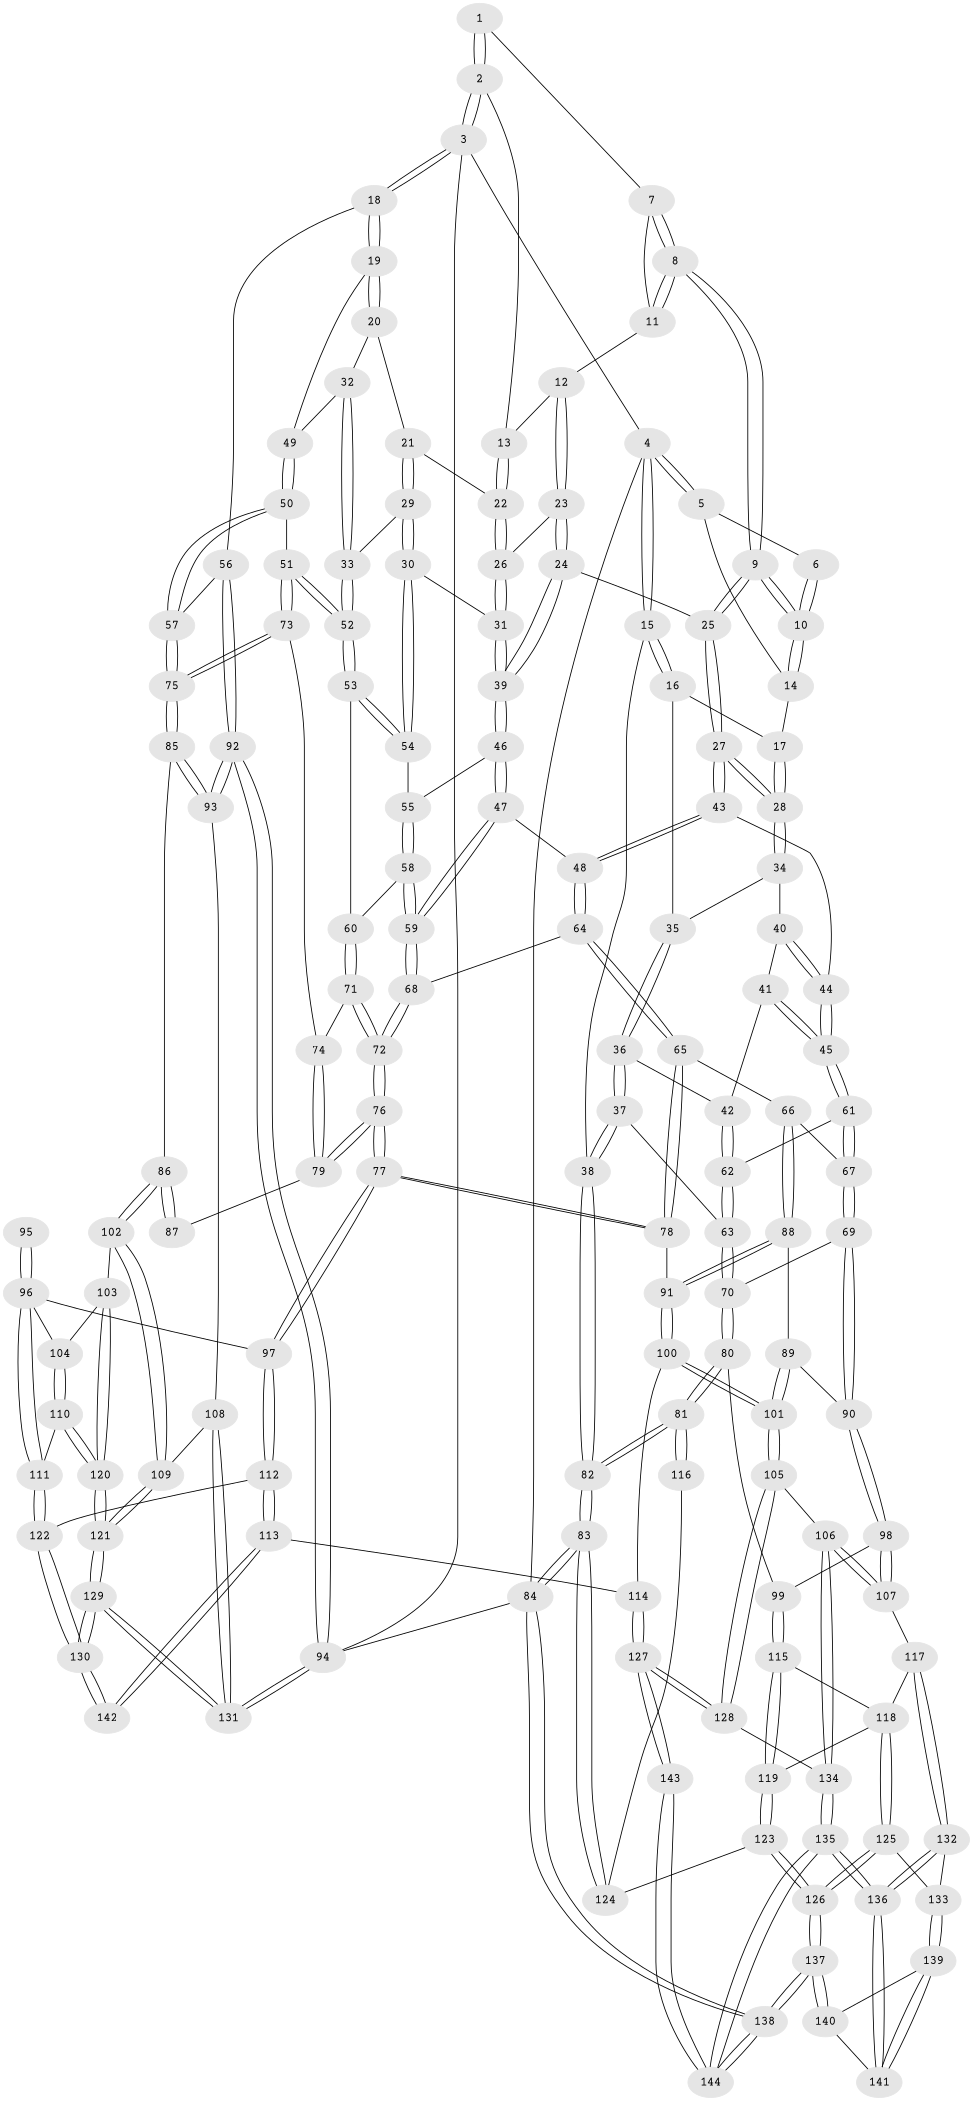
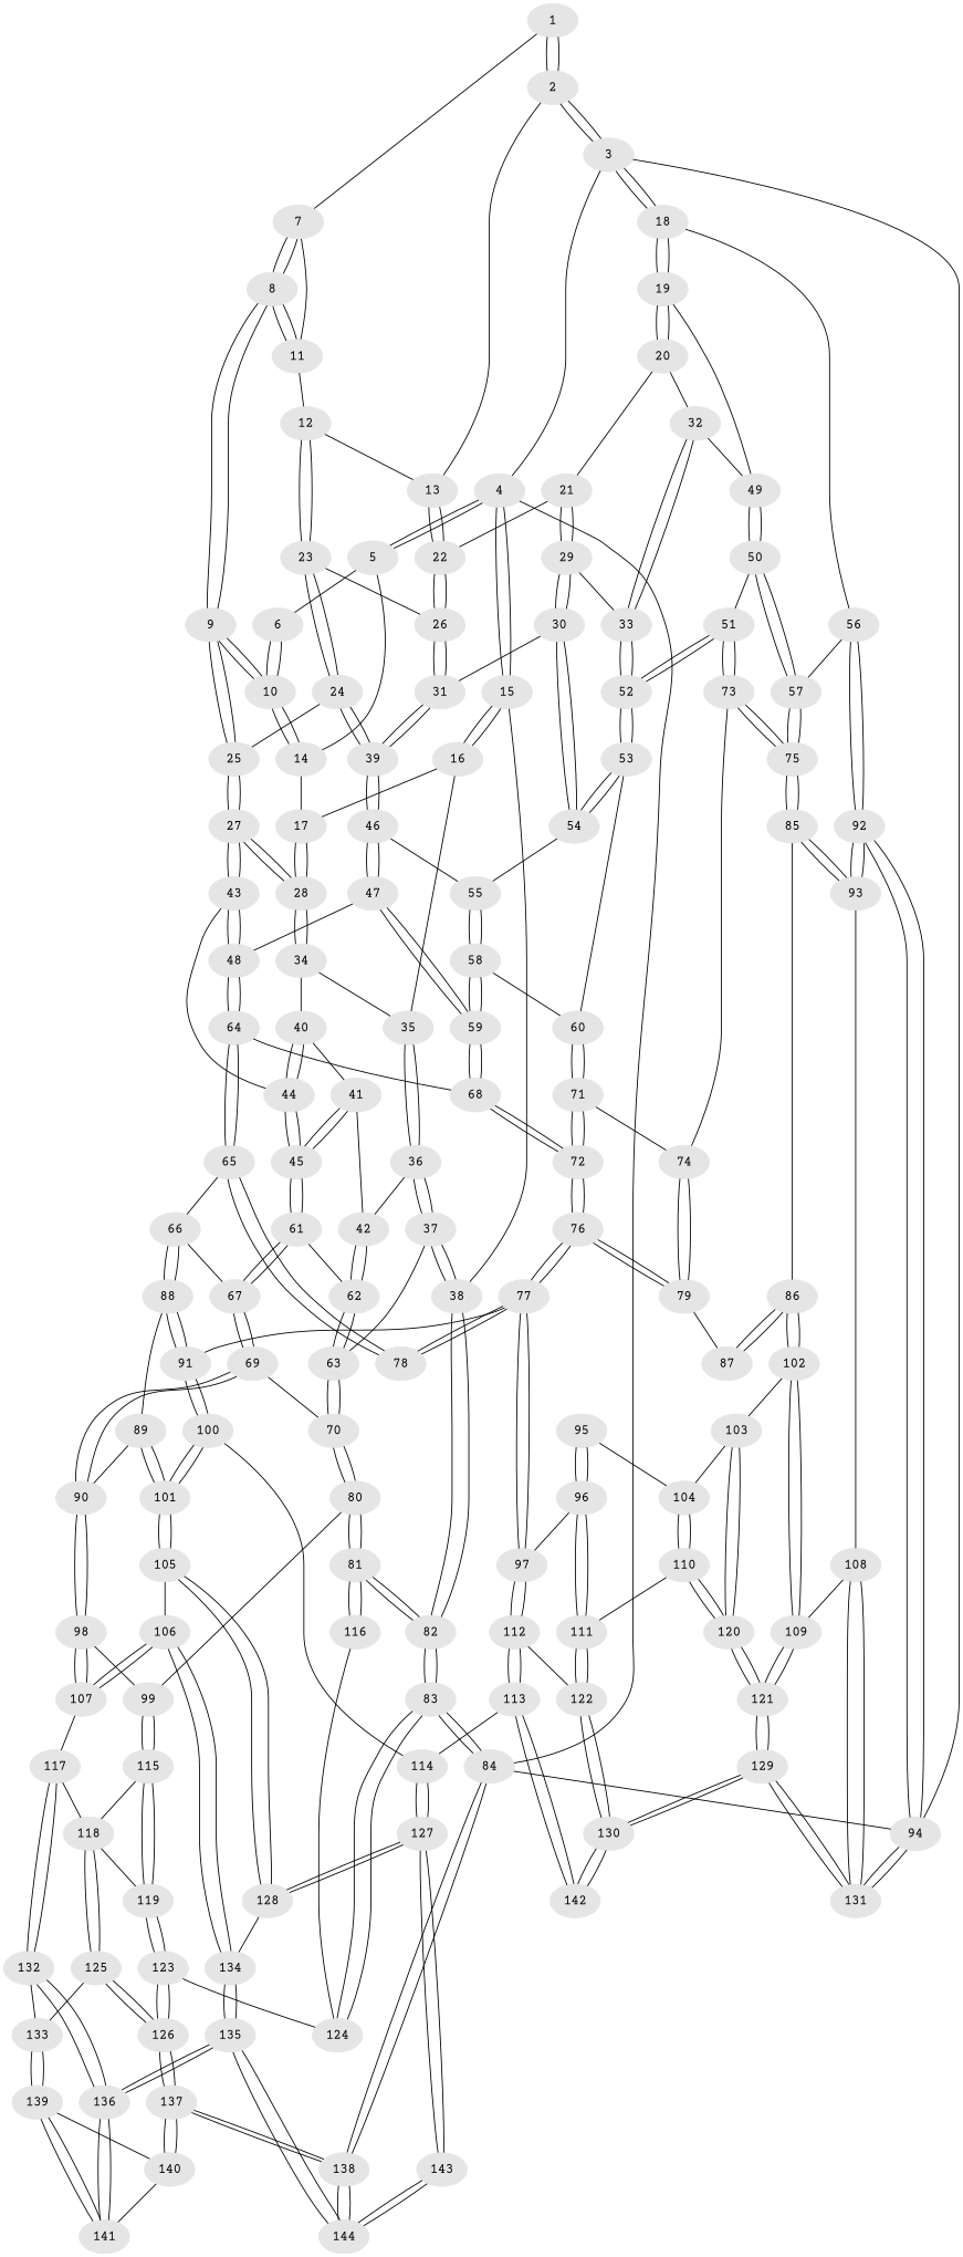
  graph {
    fontname="Courier Prime"
    node [color=gray90 fontname="Courier Prime" style=filled]
    edge [fontname="Courier Prime"]
    1
    2
    7
    3
    13
    8
    11
    4
    18
    94
    22
    5
    15
    84
    19
    56
    131
    6
    14
    16
    38
    138
    10
    17
    9
    12
    25
    27
    23
    26
    24
    28
    35
    82
    36
    34
    20
    49
    57
    92
    21
    32
    50
    29
    33
    30
    31
    39
    46
    43
    44
    48
    40
    54
    52
    55
    53
    41
    37
    42
    63
    62
    70
    83
    47
    45
    61
    64
    67
    59
    58
    68
    65
    51
    73
    75
    74
    60
    71
    93
    85
    72
    69
    80
    66
    78
    88
    91
    89
    90
    76
    98
    81
    99
    79
    77
    87
    86
    97
    112
    100
    116
    115
    124
    144
    102
    108
    103
    109
    95
    96
    104
    101
    105
    107
    114
    111
    110
    122
    113
    117
    119
    118
    127
    106
    128
    120
    121
    134
    135
    132
    129
    130
    142
    143
    123
    125
    133
    136
    126
    137
    139
    140
    141
    1 -- 2
    1 -- 2
    1 -- 7
    2 -- 3
    2 -- 3
    2 -- 13
    7 -- 8
    7 -- 8
    7 -- 11
    3 -- 4
    3 -- 18
    3 -- 18
    3 -- 94
    13 -- 22
    13 -- 22
    8 -- 11
    8 -- 11
    8 -- 9
    8 -- 9
    11 -- 12
    4 -- 5
    4 -- 5
    4 -- 15
    4 -- 15
    4 -- 84
    18 -- 19
    18 -- 19
    18 -- 56
    94 -- 131
    94 -- 131
    22 -- 26
    22 -- 26
    5 -- 6
    5 -- 14
    15 -- 16
    15 -- 16
    15 -- 38
    84 -- 94
    84 -- 138
    84 -- 138
    19 -- 20
    19 -- 20
    19 -- 49
    56 -- 57
    56 -- 92
    56 -- 92
    6 -- 10
    6 -- 10
    14 -- 17
    16 -- 17
    16 -- 35
    38 -- 82
    38 -- 82
    138 -- 144
    138 -- 144
    10 -- 14
    10 -- 14
    17 -- 28
    17 -- 28
    9 -- 10
    9 -- 10
    9 -- 25
    9 -- 25
    12 -- 13
    12 -- 23
    12 -- 23
    25 -- 27
    25 -- 27
    27 -- 28
    27 -- 28
    27 -- 43
    27 -- 43
    23 -- 26
    23 -- 24
    23 -- 24
    26 -- 31
    26 -- 31
    24 -- 25
    24 -- 39
    24 -- 39
    28 -- 34
    28 -- 34
    35 -- 36
    35 -- 36
    82 -- 83
    82 -- 83
    36 -- 37
    36 -- 37
    36 -- 42
    34 -- 35
    34 -- 40
    20 -- 21
    20 -- 32
    49 -- 50
    49 -- 50
    57 -- 75
    57 -- 75
    92 -- 94
    92 -- 94
    92 -- 93
    92 -- 93
    21 -- 22
    21 -- 29
    21 -- 29
    32 -- 49
    32 -- 33
    32 -- 33
    50 -- 57
    50 -- 57
    50 -- 51
    29 -- 33
    29 -- 30
    29 -- 30
    33 -- 52
    33 -- 52
    30 -- 31
    30 -- 54
    30 -- 54
    31 -- 39
    31 -- 39
    39 -- 46
    39 -- 46
    46 -- 55
    46 -- 47
    46 -- 47
    43 -- 44
    43 -- 48
    43 -- 48
    44 -- 45
    44 -- 45
    48 -- 64
    48 -- 64
    40 -- 44
    40 -- 44
    40 -- 41
    54 -- 55
    52 -- 53
    52 -- 53
    55 -- 58
    55 -- 58
    53 -- 54
    53 -- 54
    53 -- 60
    41 -- 42
    41 -- 45
    41 -- 45
    37 -- 38
    37 -- 38
    37 -- 63
    42 -- 62
    42 -- 62
    63 -- 70
    63 -- 70
    62 -- 63
    62 -- 63
    70 -- 80
    70 -- 80
    83 -- 84
    83 -- 84
    83 -- 124
    83 -- 124
    47 -- 48
    47 -- 59
    47 -- 59
    45 -- 61
    45 -- 61
    61 -- 62
    61 -- 67
    61 -- 67
    64 -- 68
    64 -- 65
    64 -- 65
    67 -- 69
    67 -- 69
    59 -- 68
    59 -- 68
    58 -- 59
    58 -- 59
    58 -- 60
    68 -- 72
    68 -- 72
    65 -- 66
    65 -- 78
    65 -- 78
    51 -- 52
    51 -- 52
    51 -- 73
    51 -- 73
    73 -- 75
    73 -- 75
    73 -- 74
    75 -- 85
    75 -- 85
    74 -- 79
    74 -- 79
    60 -- 71
    60 -- 71
    71 -- 74
    71 -- 72
    71 -- 72
    93 -- 108
    85 -- 93
    85 -- 93
    85 -- 86
    72 -- 76
    72 -- 76
    69 -- 70
    69 -- 90
    69 -- 90
    80 -- 81
    80 -- 81
    80 -- 99
    66 -- 67
    66 -- 88
    66 -- 88
-   78 -- 91
+   77 -- 91
    88 -- 91
    88 -- 91
    88 -- 89
    91 -- 100
    91 -- 100
    89 -- 90
    89 -- 101
    89 -- 101
    90 -- 98
    90 -- 98
    76 -- 79
    76 -- 79
    76 -- 77
    76 -- 77
    98 -- 99
    98 -- 107
    98 -- 107
    81 -- 82
    81 -- 82
    81 -- 116
    81 -- 116
    99 -- 115
    99 -- 115
    79 -- 87
    77 -- 78
    77 -- 78
    77 -- 97
    77 -- 97
    86 -- 87
    86 -- 87
    86 -- 102
    86 -- 102
    97 -- 112
    97 -- 112
    112 -- 122
    112 -- 113
    112 -- 113
    100 -- 101
    100 -- 101
    100 -- 114
    116 -- 124
    115 -- 119
    115 -- 119
    115 -- 118
    102 -- 103
    102 -- 109
    102 -- 109
    108 -- 131
    108 -- 131
    108 -- 109
    103 -- 104
    103 -- 120
    103 -- 120
    109 -- 121
    109 -- 121
    95 -- 96
    95 -- 96
-   96 -- 104
+   95 -- 104
    96 -- 97
    96 -- 111
    96 -- 111
    104 -- 110
    104 -- 110
    101 -- 105
    101 -- 105
    105 -- 106
    105 -- 128
    105 -- 128
    107 -- 117
    114 -- 127
    114 -- 127
    111 -- 122
    111 -- 122
    110 -- 111
    110 -- 120
    110 -- 120
    122 -- 130
    122 -- 130
    113 -- 114
    113 -- 142
    113 -- 142
    117 -- 118
    117 -- 132
    117 -- 132
    119 -- 123
    119 -- 123
    118 -- 119
    118 -- 125
    118 -- 125
    127 -- 128
    127 -- 128
    127 -- 143
    127 -- 143
    106 -- 107
    106 -- 107
    106 -- 134
    106 -- 134
    128 -- 134
    120 -- 121
    120 -- 121
    121 -- 129
    121 -- 129
    134 -- 135
    134 -- 135
    135 -- 144
    135 -- 144
    135 -- 136
    135 -- 136
    132 -- 133
    132 -- 136
    132 -- 136
    129 -- 131
    129 -- 131
    129 -- 130
    129 -- 130
    130 -- 142
    130 -- 142
    143 -- 144
    143 -- 144
    123 -- 124
    123 -- 126
    123 -- 126
    125 -- 133
    125 -- 126
    125 -- 126
    133 -- 139
    133 -- 139
    136 -- 141
    136 -- 141
    126 -- 137
    126 -- 137
    137 -- 138
    137 -- 138
    137 -- 140
    137 -- 140
    139 -- 140
    139 -- 141
    139 -- 141
    140 -- 141
  }
